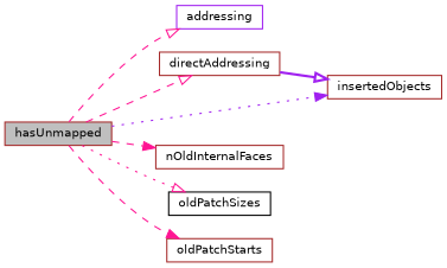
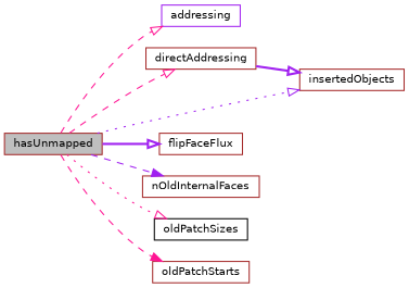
  digraph {
    rankdir=LR
    node [color=brown fontname=Helvetica fontsize=10 shape=record]
    edge [arrowhead=onormal color=deeppink fontname=Helvetica fontsize=10 labelfontname=Helvetica labelfontsize=10 style=dashed]
    n1 [fillcolor=grey75 fontcolor=black height=0.2 label=hasUnmapped style=filled width=0.4]
    n2 [color=purple height=0.2 label=addressing width=0.4]
    n3 [height=0.2 label=directAddressing width=0.4]
    n4 [height=0.2 label=insertedObjects width=0.4]
+   n5 [height=0.2 label=flipFaceFlux width=0.4]
    n6 [height=0.2 label=nOldInternalFaces width=0.4]
    n7 [color=black height=0.2 label=oldPatchSizes width=0.4]
    n8 [height=0.2 label=oldPatchStarts width=0.4]
    n1 -> n2
    n1 -> n3
-   n1 -> n4 [arrowhead=normal color=purple style=dotted]
-   n1 -> n6 [arrowhead=normal]
+   n1 -> n4 [color=purple style=dotted]
+   n1 -> n5 [color=purple style=bold]
+   n1 -> n6 [arrowhead=normal color=purple]
    n1 -> n7 [style=dotted]
    n1 -> n8 [arrowhead=normal]
    n3 -> n4 [color=purple style=bold]
  }
